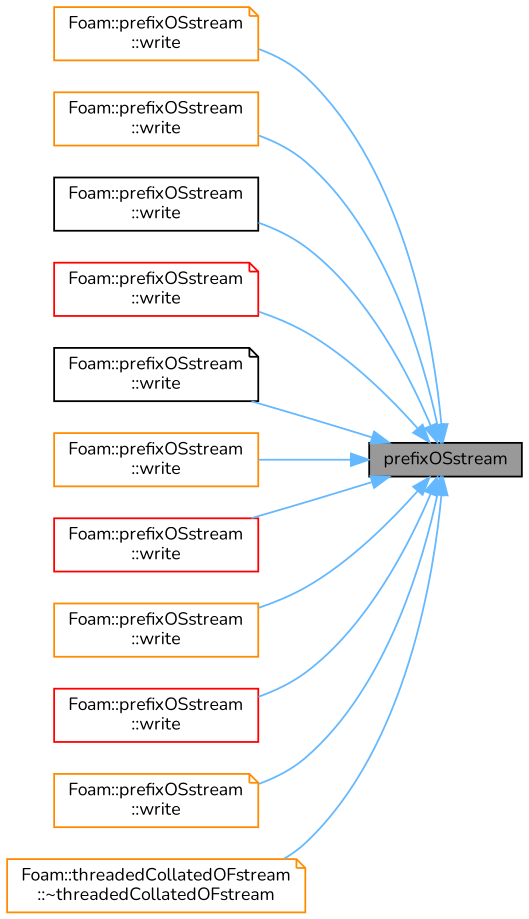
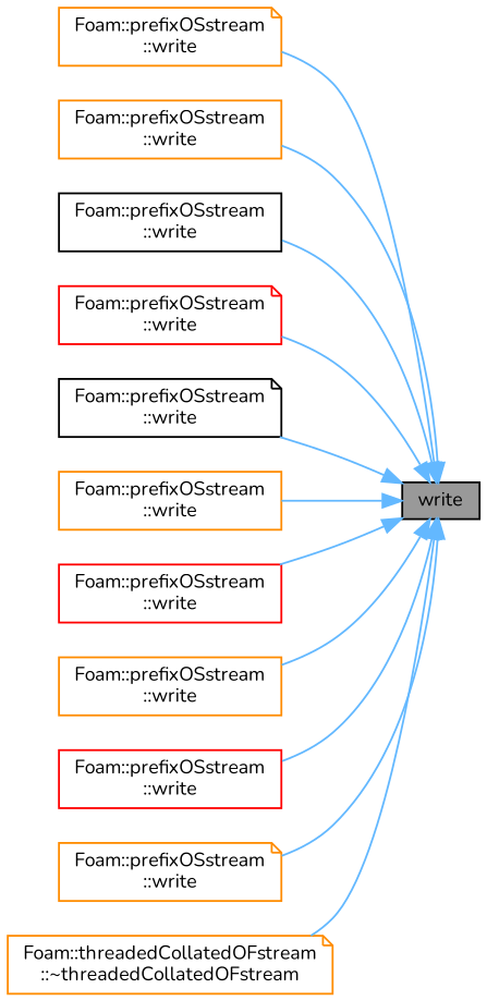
  digraph {
    rankdir=RL
    fontname=Nunito
    node [color=darkorange fillcolor=white fontname=Nunito fontsize=10 shape=box style=filled]
    edge [color=steelblue1 dir=back fontname=Nunito fontsize=10 labelfontname=Helvetica labelfontsize=10 style=solid]
-   n1 [color=black fillcolor=grey60 fontcolor=black height=0.2 label=prefixOSstream width=0.4]
+   n1 [color=black fillcolor=grey60 fontcolor=black height=0.2 label=write width=0.4]
    n2 [height=0.2 label="Foam::prefixOSstream\l::write" shape=note width=0.4]
    n3 [height=0.2 label="Foam::prefixOSstream\l::write" width=0.4]
    n4 [color=black height=0.2 label="Foam::prefixOSstream\l::write" width=0.4]
    n5 [color=red height=0.2 label="Foam::prefixOSstream\l::write" shape=note width=0.4]
    n6 [color=black height=0.2 label="Foam::prefixOSstream\l::write" shape=note width=0.4]
    n7 [height=0.2 label="Foam::prefixOSstream\l::write" width=0.4]
    n8 [color=red height=0.2 label="Foam::prefixOSstream\l::write" width=0.4]
    n9 [height=0.2 label="Foam::prefixOSstream\l::write" width=0.4]
    n10 [color=red height=0.2 label="Foam::prefixOSstream\l::write" width=0.4]
    n11 [height=0.2 label="Foam::prefixOSstream\l::write" shape=note width=0.4]
    n12 [height=0.2 label="Foam::threadedCollatedOFstream\l::~threadedCollatedOFstream" shape=note width=0.4]
    n1 -> n2
    n1 -> n3
    n1 -> n4
    n1 -> n5
    n1 -> n6
    n1 -> n7
    n1 -> n8
    n1 -> n9
    n1 -> n10
    n1 -> n11
    n1 -> n12
  }
